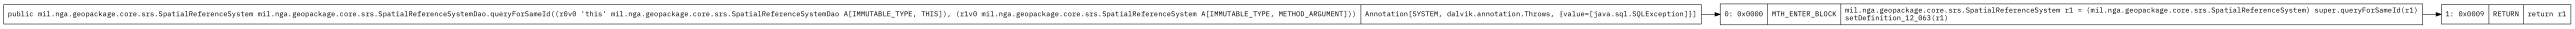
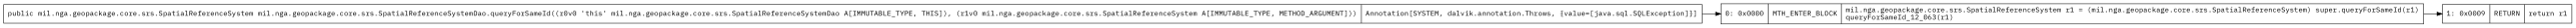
  digraph {
    rankdir=LR
    fontname="IBM Plex Mono"
    node [shape=record fontname="IBM Plex Mono"]
    edge [fontname="IBM Plex Mono"]
-   n1 [label="{0\:\ 0x0000|MTH_ENTER_BLOCK\l|mil.nga.geopackage.core.srs.SpatialReferenceSystem r1 = (mil.nga.geopackage.core.srs.SpatialReferenceSystem) super.queryForSameId(r1)\lsetDefinition_12_063(r1)\l}"]
+   n1 [label="{0\:\ 0x0000|MTH_ENTER_BLOCK\l|mil.nga.geopackage.core.srs.SpatialReferenceSystem r1 = (mil.nga.geopackage.core.srs.SpatialReferenceSystem) super.queryForSameId(r1)\lqueryForSameId_12_063(r1)\l}"]
    n2 [label="{1\:\ 0x0009|RETURN\l|return r1\l}"]
    n3 [label="{public mil.nga.geopackage.core.srs.SpatialReferenceSystem mil.nga.geopackage.core.srs.SpatialReferenceSystemDao.queryForSameId((r0v0 'this' mil.nga.geopackage.core.srs.SpatialReferenceSystemDao A[IMMUTABLE_TYPE, THIS]), (r1v0 mil.nga.geopackage.core.srs.SpatialReferenceSystem A[IMMUTABLE_TYPE, METHOD_ARGUMENT]))  | Annotation[SYSTEM, dalvik.annotation.Throws, \{value=[java.sql.SQLException]\}]\l}"]
    n1 -> n2
    n3 -> n1
  }
